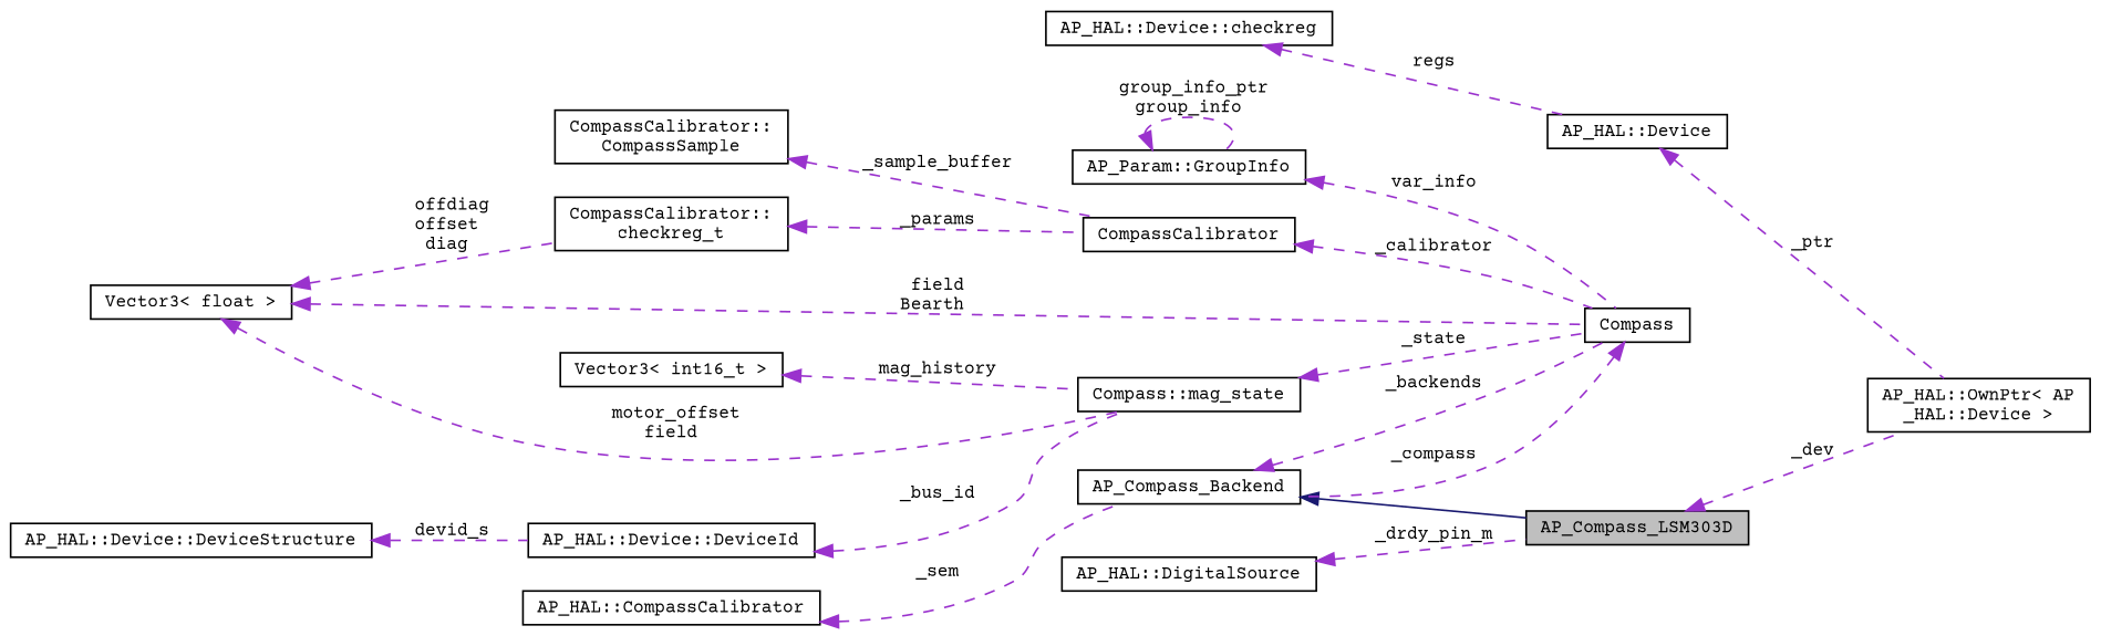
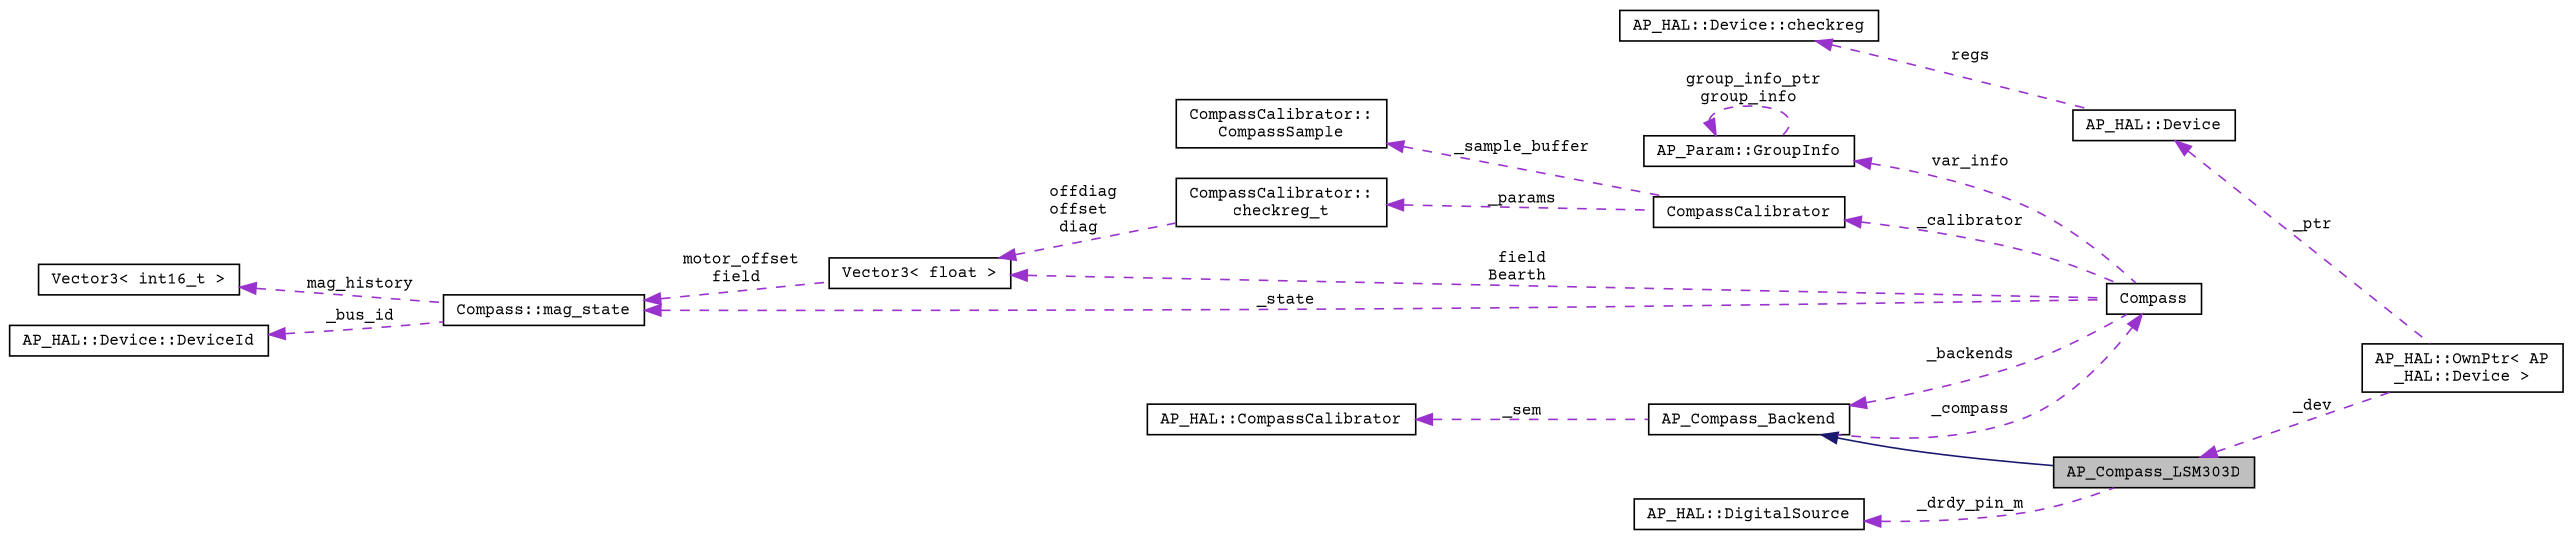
  digraph {
    fontname="Courier Prime"
    rankdir=LR
    node [color=black fillcolor=white fontname="Courier Prime" fontsize=10 shape=record style=filled]
    edge [color=darkorchid3 dir=back fontname="Courier Prime" fontsize=10 labelfontname=Helvetica labelfontsize=10 style=dashed]
    n1 [fillcolor=grey75 fontcolor=black height=0.2 label=AP_Compass_LSM303D width=0.4]
    n2 [height=0.2 label="AP_HAL::OwnPtr\< AP\l_HAL::Device \>" width=0.4]
    n3 [height=0.2 label=AP_Compass_Backend width=0.4]
    n4 [height=0.2 label=Compass width=0.4]
    n5 [height=0.2 label="AP_HAL::CompassCalibrator" width=0.4]
    n6 [height=0.2 label="AP_Param::GroupInfo" width=0.4]
    n7 [height=0.2 label="Vector3\< float \>" width=0.4]
    n8 [height=0.2 label="CompassCalibrator::\lcheckreg_t" width=0.4]
    n9 [height=0.2 label="Compass::mag_state" width=0.4]
    n10 [height=0.2 label=CompassCalibrator width=0.4]
    n11 [height=0.2 label="CompassCalibrator::\lCompassSample" width=0.4]
    n12 [height=0.2 label="Vector3\< int16_t \>" width=0.4]
    n13 [height=0.2 label="AP_HAL::DigitalSource" width=0.4]
    n14 [height=0.2 label="AP_HAL::Device" width=0.4]
    n15 [height=0.2 label="AP_HAL::Device::checkreg" width=0.4]
    n16 [height=0.2 label="AP_HAL::Device::DeviceId" width=0.4]
-   n17 [height=0.2 label="AP_HAL::Device::DeviceStructure" width=0.4]
    n1 -> n2 [label=" _dev"]
    n3 -> n1 [color=midnightblue style=solid]
    n3 -> n4 [label=" _backends"]
    n4 -> n3 [label=" _compass"]
    n5 -> n3 [label=" _sem"]
    n6 -> n4 [label=" var_info"]
    n6 -> n6 [label=" group_info_ptr\ngroup_info"]
    n7 -> n4 [label=" field\nBearth"]
    n7 -> n8 [label=" offdiag\noffset\ndiag"]
-   n7 -> n9 [label=" motor_offset\nfield"]
+   n9 -> n7 [label=" motor_offset\nfield"]
    n8 -> n10 [label=" _params"]
    n9 -> n4 [label=" _state"]
    n10 -> n4 [label=" _calibrator"]
    n11 -> n10 [label=" _sample_buffer"]
    n12 -> n9 [label=" mag_history"]
    n13 -> n1 [label=" _drdy_pin_m"]
    n14 -> n2 [label=" _ptr"]
    n15 -> n14 [label=" regs"]
    n16 -> n9 [label=" _bus_id"]
-   n17 -> n16 [label=" devid_s"]
  }
